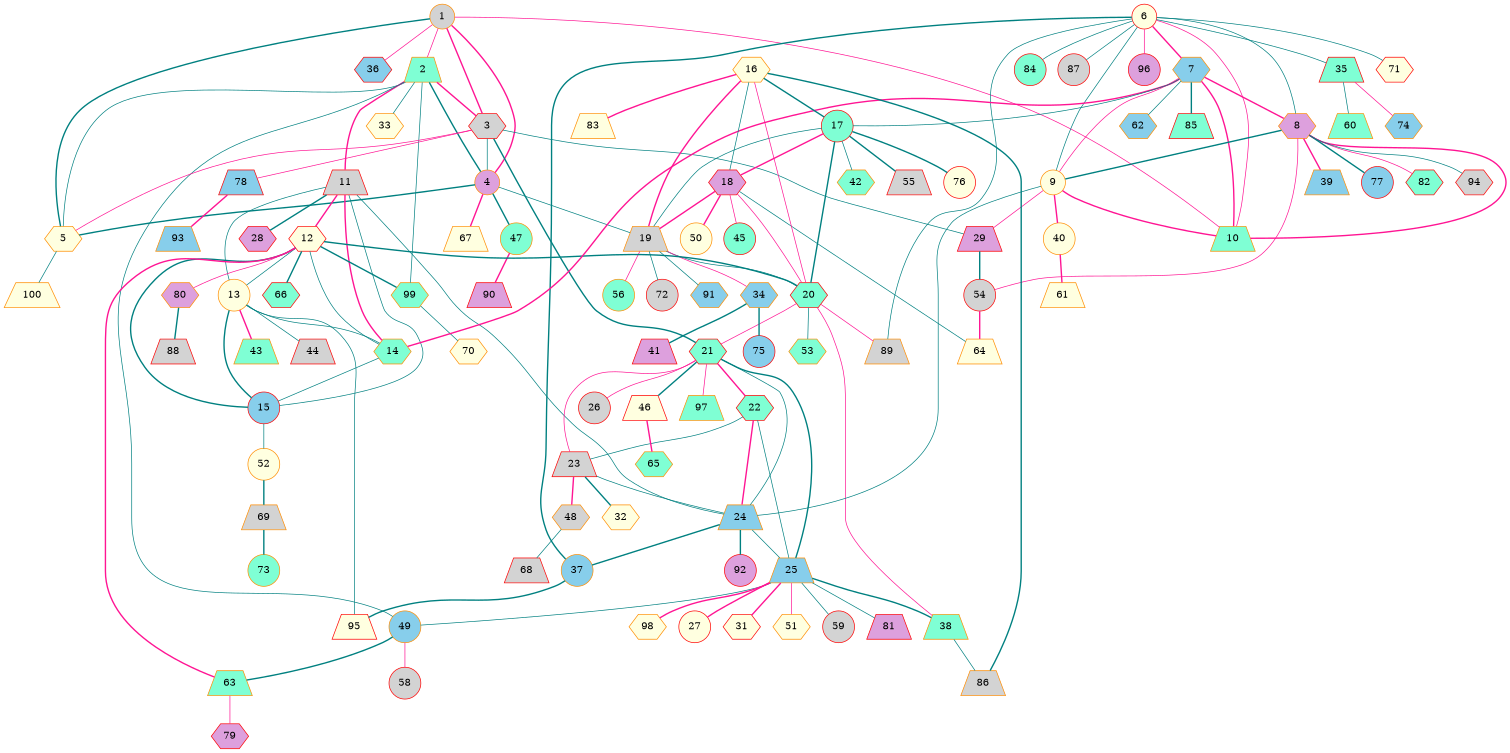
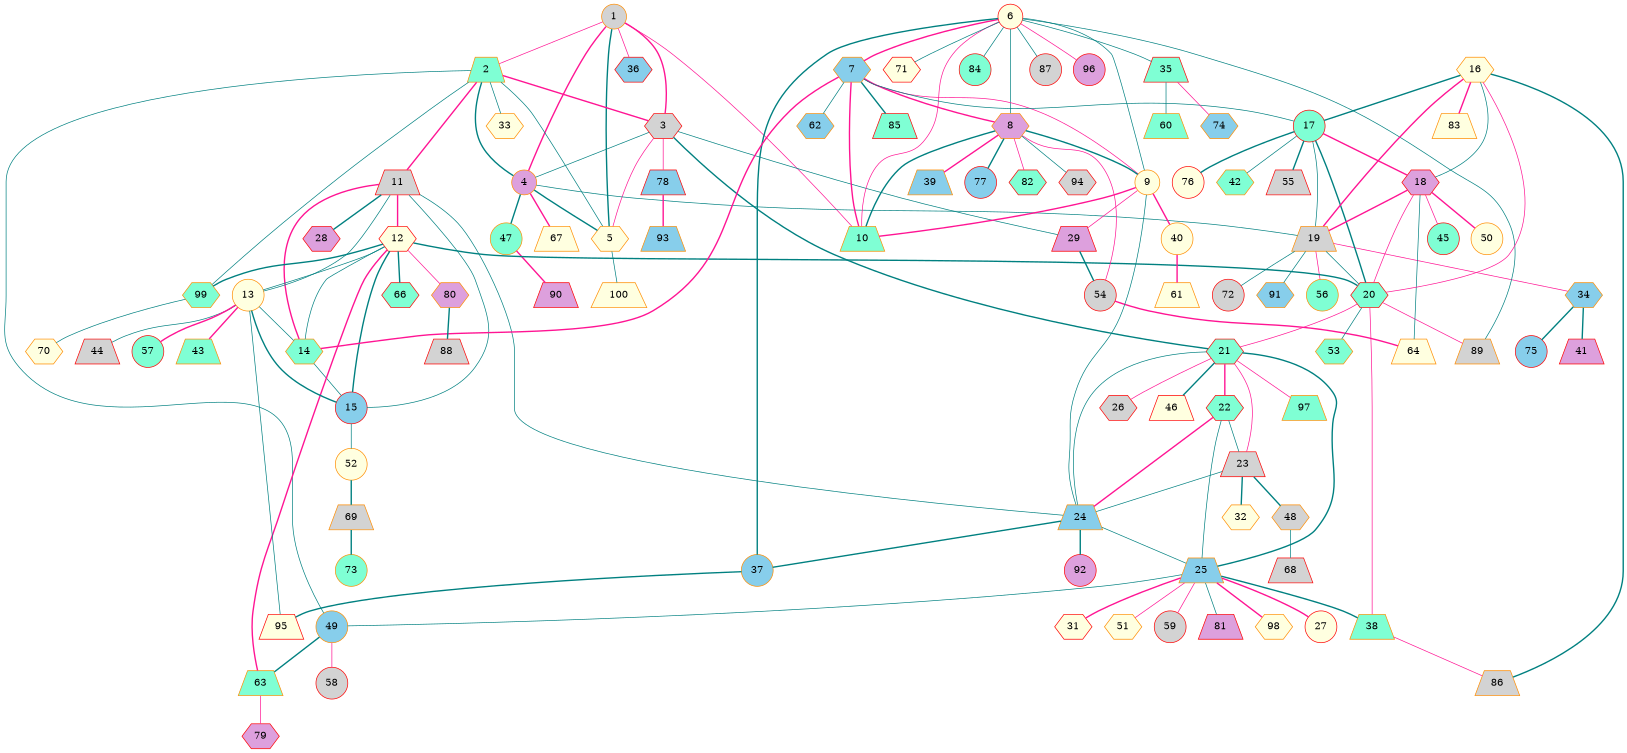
  graph {
    node [color=darkorange fillcolor=aquamarine shape=trapezium style=filled]
    edge [color=teal style=solid]
    1 [fillcolor=lightgrey shape=circle]
    2
    3 [color=red fillcolor=lightgrey shape=hexagon]
    4 [fillcolor=plum shape=circle]
    5 [fillcolor=lightyellow shape=hexagon]
    10
    36 [color=red fillcolor=skyblue shape=hexagon]
    11 [color=red fillcolor=lightgrey]
    33 [fillcolor=lightyellow shape=hexagon]
    49 [fillcolor=skyblue shape=circle]
    99 [shape=hexagon]
    21 [color=red shape=hexagon]
    29 [color=red fillcolor=plum]
    78 [color=red fillcolor=skyblue]
    19 [fillcolor=lightgrey]
    47 [shape=circle]
    67 [fillcolor=lightyellow]
    100 [fillcolor=lightyellow]
    14 [shape=hexagon]
    24 [fillcolor=skyblue]
    12 [color=red fillcolor=lightyellow shape=hexagon]
    13 [fillcolor=lightyellow shape=circle]
    15 [color=red fillcolor=skyblue shape=circle]
    28 [color=red fillcolor=plum shape=hexagon]
    63
    58 [color=red fillcolor=lightgrey shape=circle]
    70 [fillcolor=lightyellow shape=hexagon]
    22 [color=red shape=hexagon]
    23 [color=red fillcolor=lightgrey]
    25 [fillcolor=skyblue]
-   26 [color=red fillcolor=lightgrey shape=circle]
+   26 [color=red fillcolor=lightgrey shape=hexagon]
    46 [color=red fillcolor=lightyellow]
    97
    54 [color=red fillcolor=lightgrey shape=circle]
    93 [fillcolor=skyblue]
    20 [color=red shape=hexagon]
    34 [fillcolor=skyblue shape=hexagon]
    56 [shape=circle]
    72 [color=red fillcolor=lightgrey shape=circle]
    91 [fillcolor=skyblue shape=hexagon]
    90 [color=red fillcolor=plum]
    6 [color=red fillcolor=lightyellow shape=circle]
    7 [fillcolor=skyblue shape=hexagon]
    8 [fillcolor=plum shape=hexagon]
    9 [fillcolor=lightyellow shape=circle]
    35 [color=red]
    37 [fillcolor=skyblue shape=circle]
    71 [color=red fillcolor=lightyellow shape=hexagon]
    84 [color=red shape=circle]
    87 [color=red fillcolor=lightgrey shape=circle]
    89 [fillcolor=lightgrey]
    96 [color=red fillcolor=plum shape=circle]
    17 [color=red shape=circle]
    62 [fillcolor=skyblue shape=hexagon]
    85 [color=red]
    39 [fillcolor=skyblue]
    77 [color=red fillcolor=skyblue shape=circle]
    82 [color=red shape=hexagon]
    94 [color=red fillcolor=lightgrey shape=hexagon]
    40 [fillcolor=lightyellow shape=circle]
    60
    74 [fillcolor=skyblue shape=hexagon]
    95 [color=red fillcolor=lightyellow]
    18 [color=red fillcolor=plum shape=hexagon]
    42 [shape=hexagon]
    55 [color=red fillcolor=lightgrey]
    76 [color=red fillcolor=lightyellow shape=circle]
    64 [fillcolor=lightyellow]
    92 [color=red fillcolor=plum shape=circle]
    61 [fillcolor=lightyellow]
    66 [color=red shape=hexagon]
    80 [fillcolor=plum shape=hexagon]
    43
    44 [color=red fillcolor=lightgrey]
+   57 [color=red shape=circle]
    52 [fillcolor=lightyellow shape=circle]
    38
    53 [shape=hexagon]
    79 [color=red fillcolor=plum shape=hexagon]
    88 [color=red fillcolor=lightgrey]
    69 [fillcolor=lightgrey]
    16 [fillcolor=lightyellow shape=hexagon]
    83 [fillcolor=lightyellow]
    86 [fillcolor=lightgrey]
    45 [color=red shape=circle]
    50 [fillcolor=lightyellow shape=circle]
    41 [color=red fillcolor=plum]
    75 [color=red fillcolor=skyblue shape=circle]
    32 [fillcolor=lightyellow shape=hexagon]
    48 [fillcolor=lightgrey shape=hexagon]
    27 [color=red fillcolor=lightyellow shape=circle]
    31 [color=red fillcolor=lightyellow shape=hexagon]
    51 [fillcolor=lightyellow shape=hexagon]
    59 [color=red fillcolor=lightgrey shape=circle]
    81 [color=red fillcolor=plum]
    98 [fillcolor=lightyellow shape=hexagon]
-   65 [shape=hexagon]
    68 [color=red fillcolor=lightgrey]
    73 [shape=circle]
    1 -- 2 [color=deeppink]
    1 -- 3 [color=deeppink style=bold]
    1 -- 4 [color=deeppink style=bold]
    1 -- 5 [style=bold]
    1 -- 10 [color=deeppink]
    1 -- 36 [color=deeppink]
    2 -- 3 [color=deeppink style=bold]
    2 -- 4 [style=bold]
    2 -- 5
    2 -- 11 [color=deeppink style=bold]
    2 -- 33
    2 -- 49
    2 -- 99
    3 -- 4
    3 -- 5 [color=deeppink]
    3 -- 21 [style=bold]
    3 -- 29
    3 -- 78 [color=deeppink]
    4 -- 5 [style=bold]
    4 -- 19
    4 -- 47 [style=bold]
    4 -- 67 [color=deeppink style=bold]
    5 -- 100
    11 -- 14 [color=deeppink style=bold]
    11 -- 24
    11 -- 12 [color=deeppink style=bold]
    11 -- 13
    11 -- 15
    11 -- 28 [style=bold]
    49 -- 63 [style=bold]
    49 -- 58 [color=deeppink]
    99 -- 70
    21 -- 24
    21 -- 22 [color=deeppink style=bold]
    21 -- 23 [color=deeppink]
    21 -- 25 [style=bold]
    21 -- 26 [color=deeppink]
    21 -- 46 [style=bold]
    21 -- 97 [color=deeppink]
    29 -- 54 [style=bold]
    78 -- 93 [color=deeppink style=bold]
    19 -- 20
    19 -- 34 [color=deeppink]
    19 -- 56 [color=deeppink]
    19 -- 72
    19 -- 91
    47 -- 90 [color=deeppink style=bold]
    14 -- 15
    24 -- 25
    24 -- 37 [style=bold]
    24 -- 92 [style=bold]
    12 -- 99 [style=bold]
    12 -- 14
    12 -- 13
    12 -- 15 [style=bold]
    12 -- 63 [color=deeppink style=bold]
    12 -- 20 [style=bold]
    12 -- 66 [style=bold]
    12 -- 80 [color=deeppink]
    13 -- 14
    13 -- 15 [style=bold]
    13 -- 95
    13 -- 43 [color=deeppink style=bold]
    13 -- 44
+   13 -- 57 [color=deeppink style=bold]
    15 -- 52
    63 -- 79 [color=deeppink]
    22 -- 24 [color=deeppink style=bold]
    22 -- 23
    22 -- 25
    23 -- 24
    23 -- 32 [style=bold]
-   23 -- 48 [color=deeppink style=bold]
+   23 -- 48 [style=bold]
    25 -- 49
    25 -- 38 [style=bold]
    25 -- 27 [color=deeppink style=bold]
    25 -- 31 [color=deeppink style=bold]
    25 -- 51 [color=deeppink]
-   25 -- 59
+   25 -- 59 [color=deeppink]
    25 -- 81
    25 -- 98 [color=deeppink style=bold]
-   46 -- 65 [color=deeppink style=bold]
    54 -- 64 [color=deeppink style=bold]
    20 -- 21 [color=deeppink]
    20 -- 89 [color=deeppink]
    20 -- 38 [color=deeppink]
    20 -- 53
    34 -- 41 [style=bold]
    34 -- 75 [style=bold]
    6 -- 10 [color=deeppink]
    6 -- 7 [color=deeppink style=bold]
    6 -- 8
    6 -- 9
    6 -- 35
    6 -- 37 [style=bold]
    6 -- 71
    6 -- 84
    6 -- 87
    6 -- 89
    6 -- 96 [color=deeppink]
    7 -- 10 [color=deeppink style=bold]
    7 -- 14 [color=deeppink style=bold]
    7 -- 8 [color=deeppink style=bold]
    7 -- 9 [color=deeppink]
    7 -- 17
    7 -- 62
    7 -- 85 [style=bold]
-   8 -- 10 [color=deeppink style=bold]
+   8 -- 10 [style=bold]
    8 -- 54 [color=deeppink]
    8 -- 9 [style=bold]
    8 -- 39 [color=deeppink style=bold]
    8 -- 77 [style=bold]
    8 -- 82 [color=deeppink]
    8 -- 94
    9 -- 10 [color=deeppink style=bold]
    9 -- 29 [color=deeppink]
    9 -- 24
    9 -- 40 [color=deeppink style=bold]
    35 -- 60
    35 -- 74 [color=deeppink]
    37 -- 95 [style=bold]
    17 -- 19
    17 -- 20 [style=bold]
    17 -- 18 [color=deeppink style=bold]
    17 -- 42
    17 -- 55 [style=bold]
    17 -- 76 [style=bold]
    40 -- 61 [color=deeppink style=bold]
    18 -- 19 [color=deeppink style=bold]
    18 -- 20 [color=deeppink]
    18 -- 64
    18 -- 45 [color=deeppink]
    18 -- 50 [color=deeppink style=bold]
    80 -- 88 [style=bold]
    52 -- 69 [style=bold]
-   38 -- 86
+   38 -- 86 [color=deeppink]
    69 -- 73 [style=bold]
    16 -- 19 [color=deeppink style=bold]
    16 -- 20 [color=deeppink]
    16 -- 17 [style=bold]
    16 -- 18
    16 -- 83 [color=deeppink style=bold]
    16 -- 86 [style=bold]
    48 -- 68
  }
